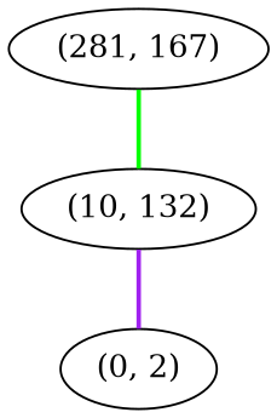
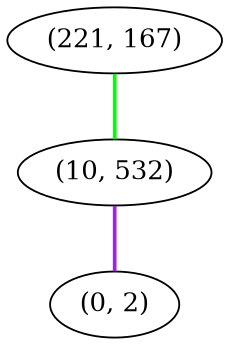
  graph {
    edge [style=bold]
-   "(221, 167)" [label="(281, 167)"]
-   "(10, 132)"
+   "(221, 167)"
+   "(10, 132)" [label="(10, 532)"]
    n3 [label="(0, 2)"]
    "(221, 167)" -- "(10, 132)" [color=green weight=2]
    "(10, 132)" -- n3 [color=purple weight=4]
  }
